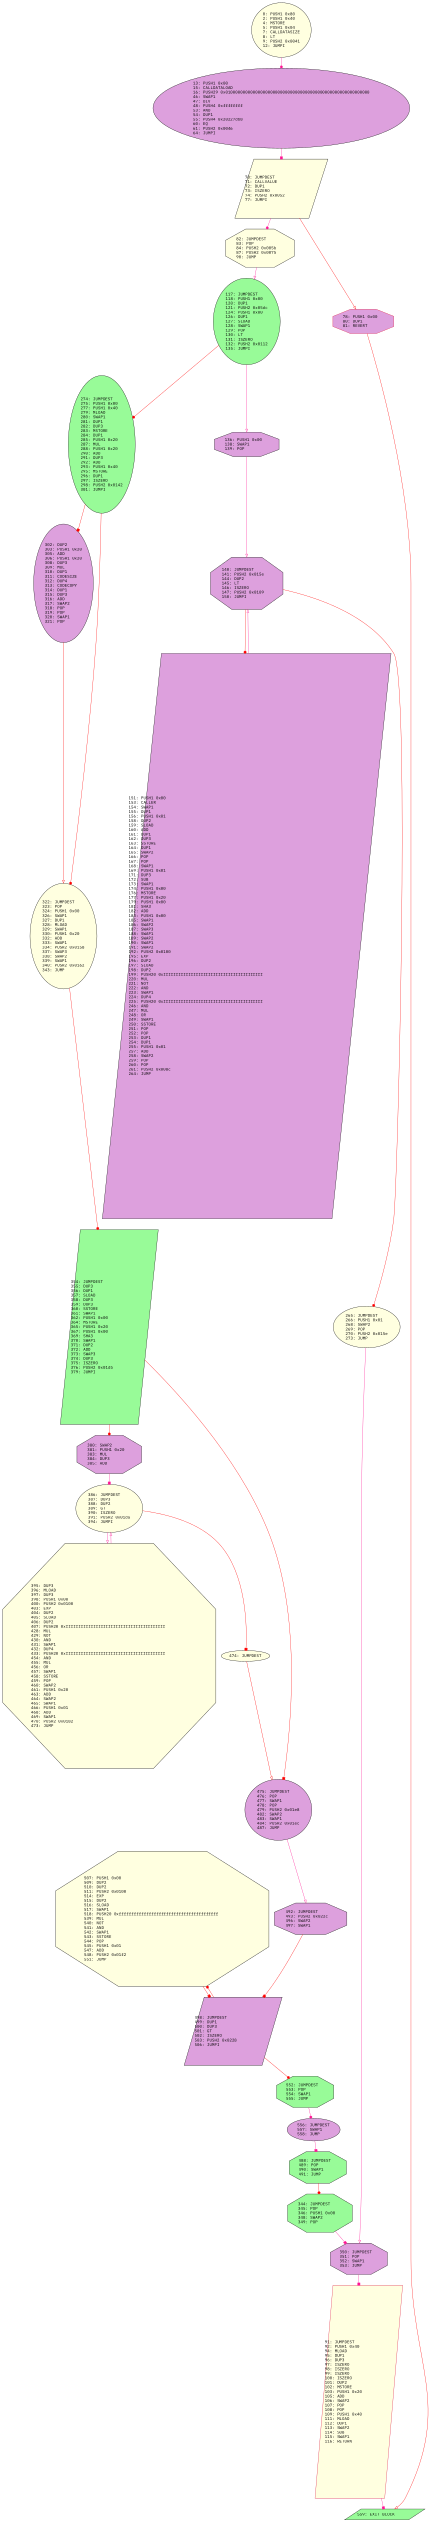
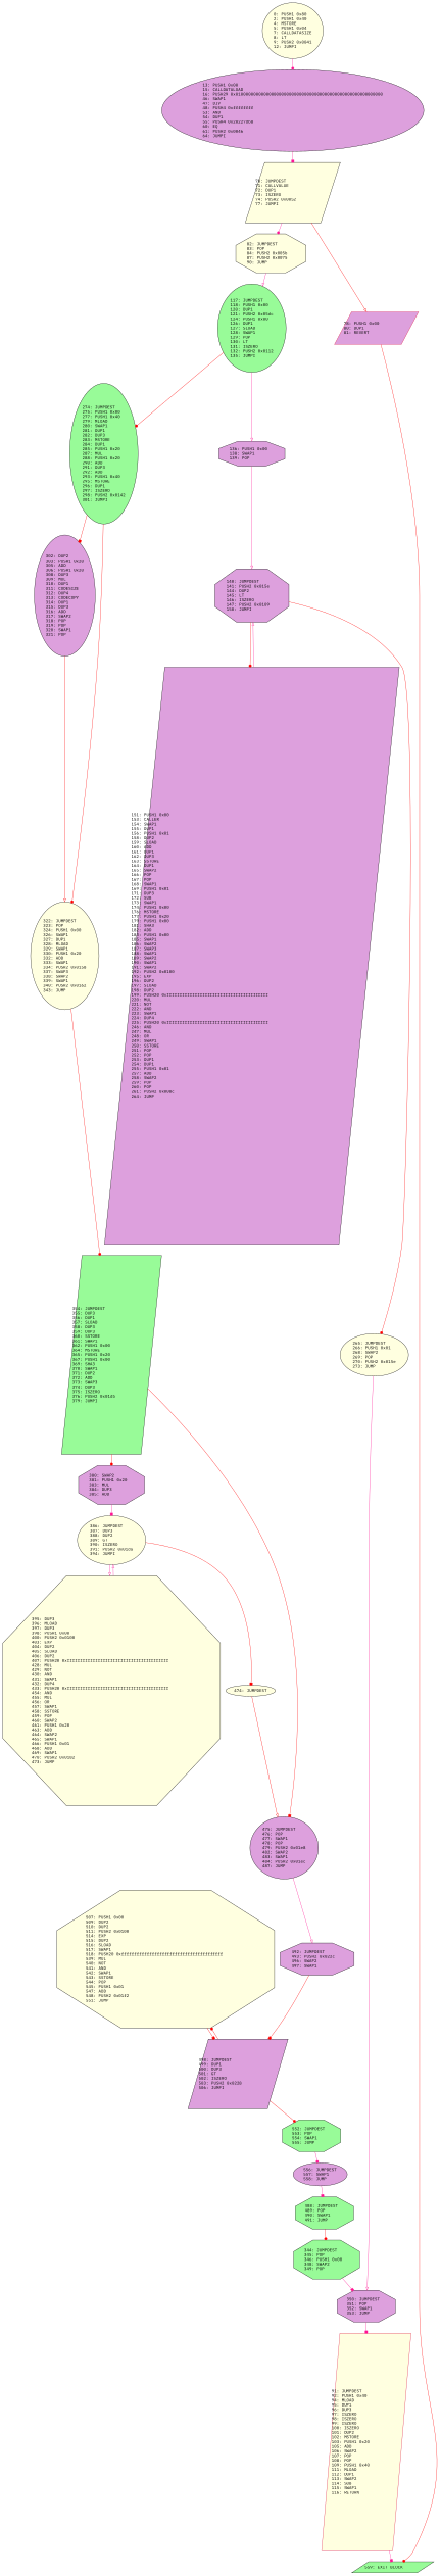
  digraph {
    fontname="IBM Plex Mono"
    rankdir=UD
    node [color=black fillcolor=plum fontcolor=black fontname="IBM Plex Mono" shape=octagon style=filled]
    edge [arrowhead=dot color=red fontname="IBM Plex Mono"]
    n1 [fillcolor=lightyellow label="507: PUSH1 0x00\l509: DUP2\l510: DUP2\l511: PUSH2 0x0100\l514: EXP\l515: DUP2\l516: SLOAD\l517: SWAP1\l518: PUSH20 0xffffffffffffffffffffffffffffffffffffffff\l539: MUL\l540: NOT\l541: AND\l542: SWAP1\l543: SSTORE\l544: POP\l545: PUSH1 0x01\l547: ADD\l548: PUSH2 0x01f2\l551: JUMP\l"]
    n2 [label="498: JUMPDEST\l499: DUP1\l500: DUP3\l501: GT\l502: ISZERO\l503: PUSH2 0x0228\l506: JUMPI\l" shape=parallelogram]
    n3 [fillcolor=palegreen label="552: JUMPDEST\l553: POP\l554: SWAP1\l555: JUMP\l"]
    n4 [fillcolor=palegreen label="559: EXIT BLOCK\l" shape=parallelogram]
    n5 [fillcolor=lightyellow label="82: JUMPDEST\l83: POP\l84: PUSH2 0x005b\l87: PUSH2 0x0075\l90: JUMP\l"]
    n6 [fillcolor=palegreen label="117: JUMPDEST\l118: PUSH1 0x00\l120: DUP1\l121: PUSH2 0x05dc\l124: PUSH1 0x00\l126: DUP1\l127: SLOAD\l128: SWAP1\l129: POP\l130: LT\l131: ISZERO\l132: PUSH2 0x0112\l135: JUMPI\l" shape=ellipse]
    n7 [label="136: PUSH1 0x00\l138: SWAP1\l139: POP\l"]
    n8 [fillcolor=palegreen label="274: JUMPDEST\l275: PUSH1 0x00\l277: PUSH1 0x40\l279: MLOAD\l280: SWAP1\l281: DUP1\l282: DUP3\l283: MSTORE\l284: DUP1\l285: PUSH1 0x20\l287: MUL\l288: PUSH1 0x20\l290: ADD\l291: DUP3\l292: ADD\l293: PUSH1 0x40\l295: MSTORE\l296: DUP1\l297: ISZERO\l298: PUSH2 0x0142\l301: JUMPI\l" shape=ellipse]
    n9 [label="475: JUMPDEST\l476: POP\l477: SWAP1\l478: POP\l479: PUSH2 0x01e8\l482: SWAP2\l483: SWAP1\l484: PUSH2 0x01ec\l487: JUMP\l" shape=ellipse]
    n10 [label="492: JUMPDEST\l493: PUSH2 0x022c\l496: SWAP2\l497: SWAP1\l"]
    n11 [label="350: JUMPDEST\l351: POP\l352: SWAP1\l353: JUMP\l"]
    n12 [color=crimson fillcolor=lightyellow label="91: JUMPDEST\l92: PUSH1 0x40\l94: MLOAD\l95: DUP1\l96: DUP3\l97: ISZERO\l98: ISZERO\l99: ISZERO\l100: ISZERO\l101: DUP2\l102: MSTORE\l103: PUSH1 0x20\l105: ADD\l106: SWAP2\l107: POP\l108: POP\l109: PUSH1 0x40\l111: MLOAD\l112: DUP1\l113: SWAP2\l114: SUB\l115: SWAP1\l116: RETURN\l" shape=parallelogram]
    n13 [fillcolor=lightyellow label="265: JUMPDEST\l266: PUSH1 0x01\l268: SWAP2\l269: POP\l270: PUSH2 0x015e\l273: JUMP\l" shape=ellipse]
    n14 [label="151: PUSH1 0x00\l153: CALLER\l154: SWAP1\l155: DUP1\l156: PUSH1 0x01\l158: DUP2\l159: SLOAD\l160: ADD\l161: DUP1\l162: DUP3\l163: SSTORE\l164: DUP1\l165: SWAP2\l166: POP\l167: POP\l168: SWAP1\l169: PUSH1 0x01\l171: DUP3\l172: SUB\l173: SWAP1\l174: PUSH1 0x00\l176: MSTORE\l177: PUSH1 0x20\l179: PUSH1 0x00\l181: SHA3\l182: ADD\l183: PUSH1 0x00\l185: SWAP1\l186: SWAP2\l187: SWAP3\l188: SWAP1\l189: SWAP2\l190: SWAP1\l191: SWAP2\l192: PUSH2 0x0100\l195: EXP\l196: DUP2\l197: SLOAD\l198: DUP2\l199: PUSH20 0xffffffffffffffffffffffffffffffffffffffff\l220: MUL\l221: NOT\l222: AND\l223: SWAP1\l224: DUP4\l225: PUSH20 0xffffffffffffffffffffffffffffffffffffffff\l246: AND\l247: MUL\l248: OR\l249: SWAP1\l250: SSTORE\l251: POP\l252: POP\l253: DUP1\l254: DUP1\l255: PUSH1 0x01\l257: ADD\l258: SWAP2\l259: POP\l260: POP\l261: PUSH2 0x008c\l264: JUMP\l" shape=parallelogram]
    n15 [label="140: JUMPDEST\l141: PUSH2 0x015e\l144: DUP2\l145: LT\l146: ISZERO\l147: PUSH2 0x0109\l150: JUMPI\l"]
    n16 [fillcolor=lightyellow label="474: JUMPDEST\l" shape=ellipse]
    n17 [label="556: JUMPDEST\l557: SWAP1\l558: JUMP\l" shape=ellipse]
    n18 [fillcolor=palegreen label="488: JUMPDEST\l489: POP\l490: SWAP1\l491: JUMP\l"]
    n19 [fillcolor=palegreen label="344: JUMPDEST\l345: POP\l346: PUSH1 0x00\l348: SWAP2\l349: POP\l"]
    n20 [fillcolor=palegreen label="354: JUMPDEST\l355: DUP3\l356: DUP1\l357: SLOAD\l358: DUP3\l359: DUP3\l360: SSTORE\l361: SWAP1\l362: PUSH1 0x00\l364: MSTORE\l365: PUSH1 0x20\l367: PUSH1 0x00\l369: SHA3\l370: SWAP1\l371: DUP2\l372: ADD\l373: SWAP3\l374: DUP3\l375: ISZERO\l376: PUSH2 0x01db\l379: JUMPI\l" shape=parallelogram]
    n21 [label="380: SWAP2\l381: PUSH1 0x20\l383: MUL\l384: DUP3\l385: ADD\l"]
    n22 [fillcolor=lightyellow label="386: JUMPDEST\l387: DUP3\l388: DUP2\l389: GT\l390: ISZERO\l391: PUSH2 0x01da\l394: JUMPI\l" shape=ellipse]
    n23 [fillcolor=lightyellow label="395: DUP3\l396: MLOAD\l397: DUP3\l398: PUSH1 0x00\l400: PUSH2 0x0100\l403: EXP\l404: DUP2\l405: SLOAD\l406: DUP2\l407: PUSH20 0xffffffffffffffffffffffffffffffffffffffff\l428: MUL\l429: NOT\l430: AND\l431: SWAP1\l432: DUP4\l433: PUSH20 0xffffffffffffffffffffffffffffffffffffffff\l454: AND\l455: MUL\l456: OR\l457: SWAP1\l458: SSTORE\l459: POP\l460: SWAP2\l461: PUSH1 0x20\l463: ADD\l464: SWAP2\l465: SWAP1\l466: PUSH1 0x01\l468: ADD\l469: SWAP1\l470: PUSH2 0x0182\l473: JUMP\l"]
    n24 [fillcolor=lightyellow label="0: PUSH1 0x80\l2: PUSH1 0x40\l4: MSTORE\l5: PUSH1 0x04\l7: CALLDATASIZE\l8: LT\l9: PUSH2 0x0041\l12: JUMPI\l" shape=ellipse]
    n25 [label="13: PUSH1 0x00\l15: CALLDATALOAD\l16: PUSH29 0x0100000000000000000000000000000000000000000000000000000000\l46: SWAP1\l47: DIV\l48: PUSH4 0xffffffff\l53: AND\l54: DUP1\l55: PUSH4 0x20227db8\l60: EQ\l61: PUSH2 0x0046\l64: JUMPI\l" shape=ellipse]
    n26 [fillcolor=lightyellow label="70: JUMPDEST\l71: CALLVALUE\l72: DUP1\l73: ISZERO\l74: PUSH2 0x0052\l77: JUMPI\l" shape=parallelogram]
-   n27 [color=crimson label="78: PUSH1 0x00\l80: DUP1\l81: REVERT\l"]
+   n27 [color=crimson label="78: PUSH1 0x00\l80: DUP1\l81: REVERT\l" shape=parallelogram]
    n28 [fillcolor=lightyellow label="322: JUMPDEST\l323: POP\l324: PUSH1 0x00\l326: SWAP1\l327: DUP1\l328: MLOAD\l329: SWAP1\l330: PUSH1 0x20\l332: ADD\l333: SWAP1\l334: PUSH2 0x0158\l337: SWAP3\l338: SWAP2\l339: SWAP1\l340: PUSH2 0x0162\l343: JUMP\l" shape=ellipse]
    n29 [label="302: DUP2\l303: PUSH1 0x20\l305: ADD\l306: PUSH1 0x20\l308: DUP3\l309: MUL\l310: DUP1\l311: CODESIZE\l312: DUP4\l313: CODECOPY\l314: DUP1\l315: DUP3\l316: ADD\l317: SWAP2\l318: POP\l319: POP\l320: SWAP1\l321: POP\l" shape=ellipse]
    n1 -> n2 [arrowhead=box]
    n2 -> n1
    n2 -> n3
    n3 -> n17 [color=deeppink]
    n5 -> n6 [arrowhead=onormal color=deeppink]
    n6 -> n7 [arrowhead=onormal color=deeppink]
    n6 -> n8
    n7 -> n15 [arrowhead=onormal color=deeppink]
    n8 -> n28
    n8 -> n29 [arrowhead=box]
    n9 -> n10 [arrowhead=onormal color=deeppink]
    n10 -> n2 [arrowhead=box]
    n11 -> n12 [arrowhead=box color=deeppink]
    n12 -> n4 [arrowhead=box color=deeppink]
    n13 -> n11 [arrowhead=onormal color=deeppink]
    n14 -> n15 [arrowhead=onormal color=deeppink]
    n15 -> n13
    n15 -> n14
    n16 -> n9 [arrowhead=onormal]
    n17 -> n18 [arrowhead=box color=deeppink]
    n18 -> n19
    n19 -> n11 [arrowhead=box color=deeppink]
    n20 -> n9 [arrowhead=box]
    n20 -> n21
    n21 -> n22 [arrowhead=box color=deeppink]
    n22 -> n16 [arrowhead=box]
    n22 -> n23 [arrowhead=onormal color=deeppink]
    n23 -> n22 [arrowhead=onormal color=deeppink]
    n24 -> n25 [color=deeppink]
    n25 -> n26 [arrowhead=box color=deeppink]
    n26 -> n5 [color=deeppink]
    n26 -> n27 [arrowhead=onormal]
-   n27 -> n4 [arrowhead=onormal]
+   n27 -> n4
    n28 -> n20
    n29 -> n28 [arrowhead=onormal]
  }
